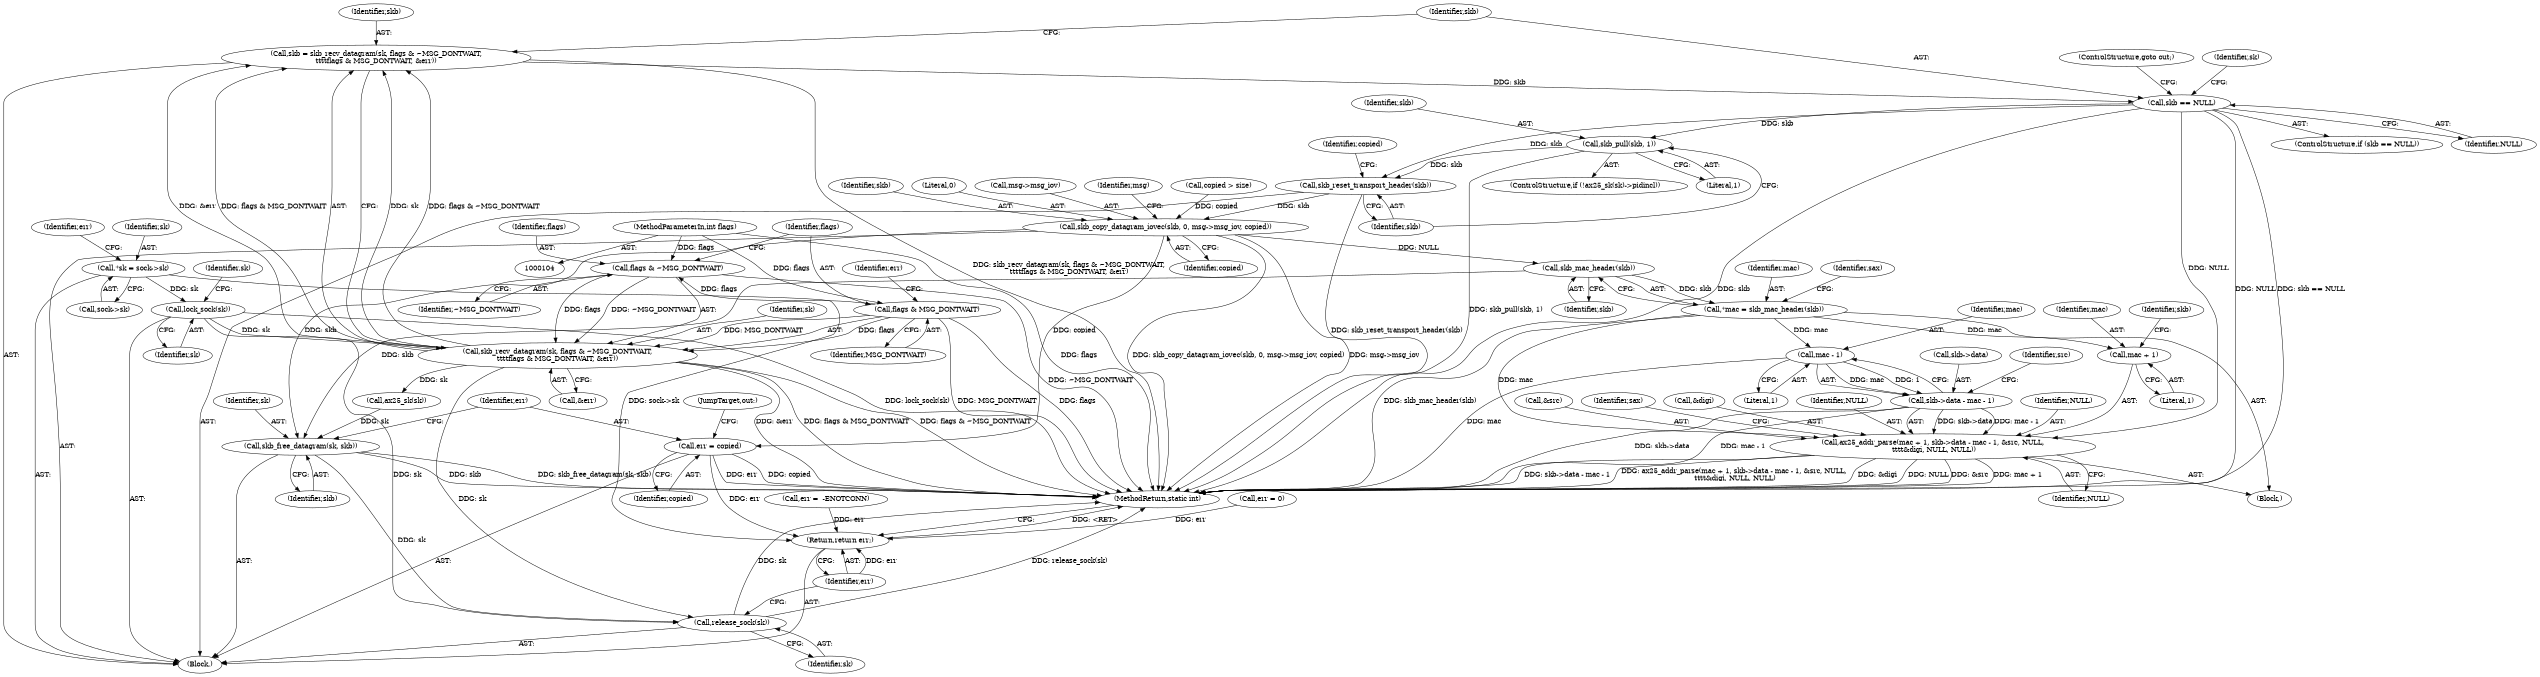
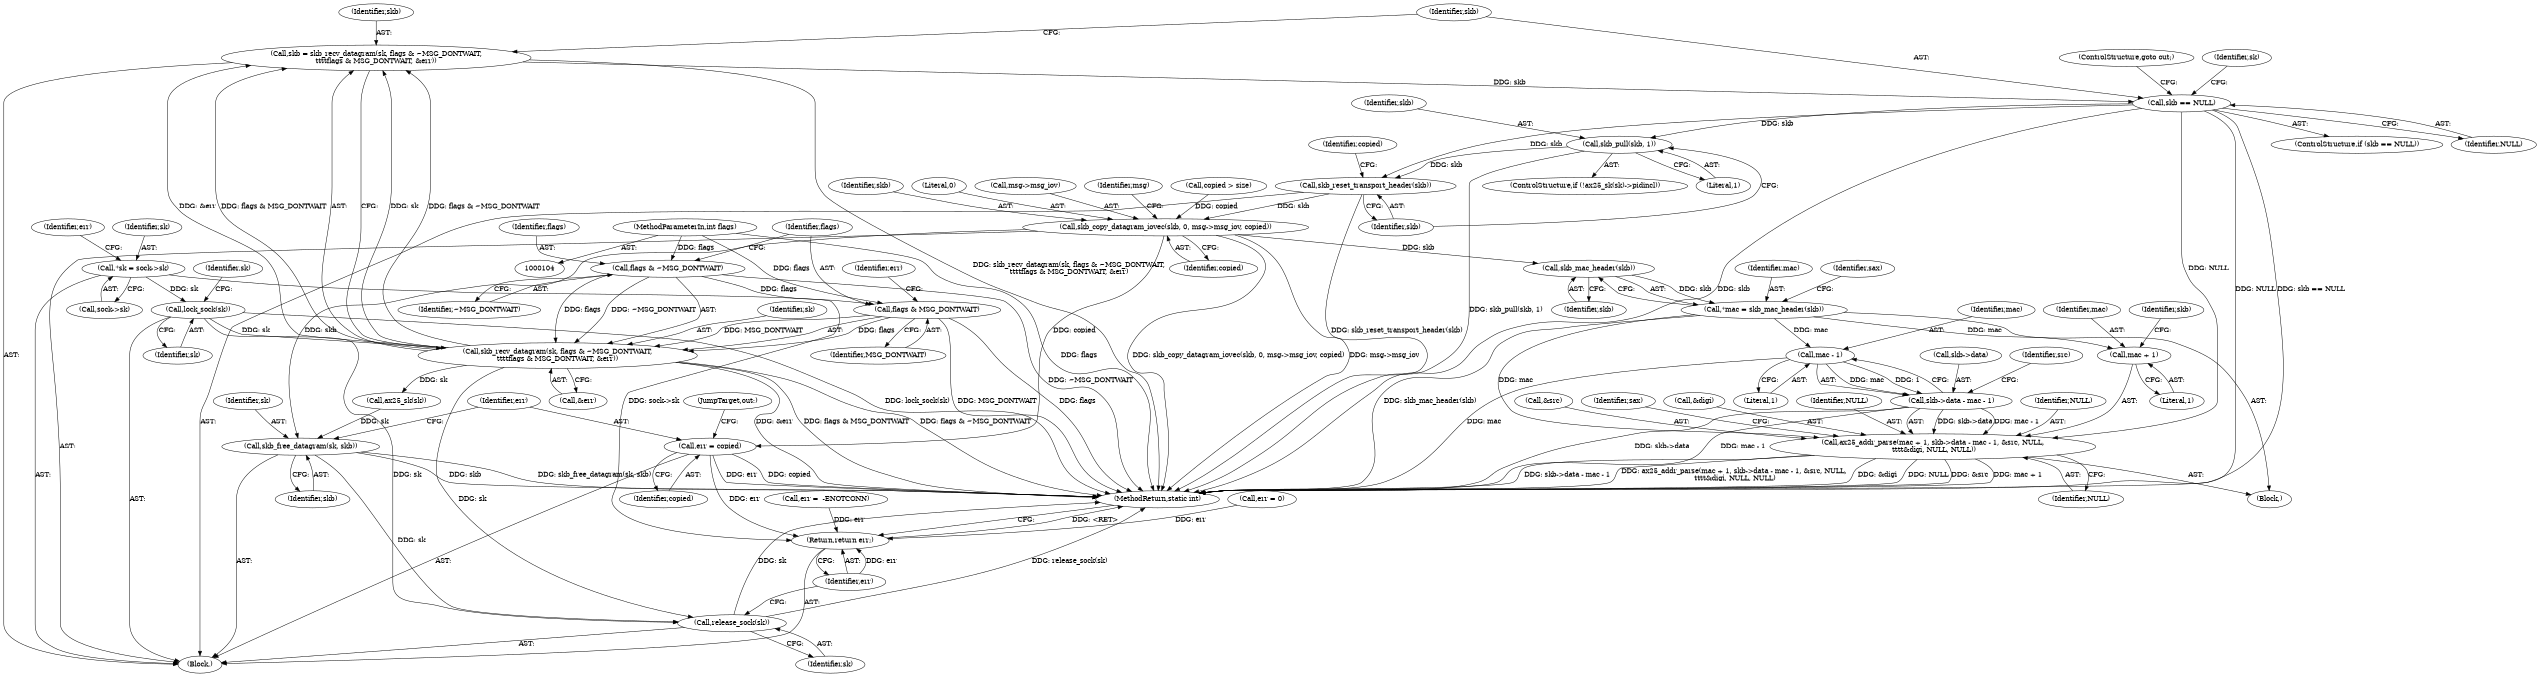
  digraph {
    n1 [label="(Call,skb = skb_recv_datagram(sk, flags & ~MSG_DONTWAIT,\n\t\t\t\tflags & MSG_DONTWAIT, &err))"]
    n2 [label="(Call,skb_recv_datagram(sk, flags & ~MSG_DONTWAIT,\n\t\t\t\tflags & MSG_DONTWAIT, &err))"]
    n3 [label="(Call,skb == NULL)"]
    n4 [label="(MethodReturn,static int)"]
    n5 [label="(Block,)"]
    n6 [label="(Call,release_sock(sk))"]
    n7 [label="(Call,&err)"]
    n8 [label="(Call,ax25_sk(sk))"]
    n9 [label="(Call,skb_pull(skb, 1))"]
    n10 [label="(Call,skb_reset_transport_header(skb))"]
    n11 [label="(Call,ax25_addr_parse(mac + 1, skb->data - mac - 1, &src, NULL,\n \t\t\t\t&digi, NULL, NULL))"]
    n12 [label="(ControlStructure,if (skb == NULL))"]
    n13 [label="(Identifier,NULL)"]
    n14 [label="(Return,return err;)"]
    n15 [label="(Identifier,sk)"]
    n16 [label="(Call,skb_free_datagram(sk, skb))"]
    n17 [label="(Call,lock_sock(sk))"]
    n18 [label="(Identifier,sk)"]
    n19 [label="(Call,*sk = sock->sk)"]
    n20 [label="(Call,sock->sk)"]
    n21 [label="(Call,flags & ~MSG_DONTWAIT)"]
    n22 [label="(Call,flags & MSG_DONTWAIT)"]
    n23 [label="(Identifier,~MSG_DONTWAIT)"]
    n24 [label="(Identifier,MSG_DONTWAIT)"]
    n25 [label="(MethodParameterIn,int flags)"]
    1000104
    n27 [label="(ControlStructure,if (!ax25_sk(sk)->pidincl))"]
    n28 [label="(Literal,1)"]
    n29 [label="(Call,skb_copy_datagram_iovec(skb, 0, msg->msg_iov, copied))"]
    n30 [label="(Identifier,skb)"]
    n31 [label="(Block,)"]
    n32 [label="(Identifier,NULL)"]
    n33 [label="(Call,skb_mac_header(skb))"]
    n34 [label="(Call,err = copied)"]
    n35 [label="(Identifier,copied)"]
    n36 [label="(Call,*mac = skb_mac_header(skb))"]
    n37 [label="(Identifier,skb)"]
    n38 [label="(Identifier,skb)"]
    n39 [label="(Identifier,copied)"]
    n40 [label="(Call,mac + 1)"]
    n41 [label="(Call,mac - 1)"]
    n42 [label="(Literal,1)"]
    n43 [label="(Call,skb->data - mac - 1)"]
    n44 [label="(Literal,1)"]
    n45 [label="(Identifier,err)"]
    n46 [label="(Call,err = 0)"]
    n47 [label="(Call,&src)"]
    n48 [label="(Identifier,err)"]
    n49 [label="(Identifier,flags)"]
    n50 [label="(Identifier,sk)"]
    n51 [label="(Identifier,skb)"]
    n52 [label="(Identifier,sax)"]
    n53 [label="(Identifier,sk)"]
    n54 [label="(JumpTarget,out:)"]
    n55 [label="(Identifier,sk)"]
    n56 [label="(Identifier,skb)"]
    n57 [label="(Identifier,mac)"]
    n58 [label="(Call,msg->msg_iov)"]
    n59 [label="(Call,copied > size)"]
    n60 [label="(Identifier,skb)"]
    n61 [label="(Identifier,sax)"]
    n62 [label="(Identifier,err)"]
    n63 [label="(Call,skb->data)"]
    n64 [label="(ControlStructure,goto out;)"]
    n65 [label="(Identifier,skb)"]
    n66 [label="(Literal,0)"]
    n67 [label="(Identifier,flags)"]
    n68 [label="(Identifier,sk)"]
    n69 [label="(Identifier,msg)"]
    n70 [label="(Call,err =  -ENOTCONN)"]
    n71 [label="(Identifier,sk)"]
    n72 [label="(Call,&digi)"]
    n73 [label="(Identifier,mac)"]
    n74 [label="(Identifier,err)"]
    n75 [label="(Identifier,copied)"]
    n76 [label="(Identifier,mac)"]
    n77 [label="(Identifier,NULL)"]
    n78 [label="(Identifier,NULL)"]
    n79 [label="(Identifier,src)"]
    n80 [label="(Identifier,skb)"]
    n1 -> n2 [label="CFG: "]
    n1 -> n3 [label="DDG: skb"]
    n1 -> n4 [label="DDG: skb_recv_datagram(sk, flags & ~MSG_DONTWAIT,\n\t\t\t\tflags & MSG_DONTWAIT, &err)"]
    n1 -> n5 [label="AST: "]
    n2 -> n1 [label="AST: "]
    n2 -> n1 [label="DDG: sk"]
    n2 -> n1 [label="DDG: flags & ~MSG_DONTWAIT"]
    n2 -> n1 [label="DDG: flags & MSG_DONTWAIT"]
    n2 -> n1 [label="DDG: &err"]
    n2 -> n4 [label="DDG: &err"]
    n2 -> n4 [label="DDG: flags & MSG_DONTWAIT"]
    n2 -> n4 [label="DDG: flags & ~MSG_DONTWAIT"]
    n2 -> n6 [label="DDG: sk"]
    n2 -> n7 [label="CFG: "]
    n2 -> n8 [label="DDG: sk"]
    n3 -> n4 [label="DDG: skb"]
    n3 -> n4 [label="DDG: NULL"]
    n3 -> n4 [label="DDG: skb == NULL"]
    n3 -> n9 [label="DDG: skb"]
    n3 -> n10 [label="DDG: skb"]
    n3 -> n11 [label="DDG: NULL"]
    n3 -> n12 [label="AST: "]
    n3 -> n13 [label="CFG: "]
    n4 -> n14 [label="CFG: "]
    n6 -> n4 [label="DDG: release_sock(sk)"]
    n6 -> n4 [label="DDG: sk"]
    n6 -> n5 [label="AST: "]
    n6 -> n15 [label="CFG: "]
    n7 -> n2 [label="AST: "]
    n8 -> n16 [label="DDG: sk"]
    n9 -> n4 [label="DDG: skb_pull(skb, 1)"]
    n9 -> n10 [label="DDG: skb"]
    n9 -> n27 [label="AST: "]
    n9 -> n28 [label="CFG: "]
    n10 -> n4 [label="DDG: skb_reset_transport_header(skb)"]
    n10 -> n5 [label="AST: "]
    n10 -> n29 [label="DDG: skb"]
    n10 -> n30 [label="CFG: "]
    n11 -> n4 [label="DDG: skb->data - mac - 1"]
    n11 -> n4 [label="DDG: ax25_addr_parse(mac + 1, skb->data - mac - 1, &src, NULL,\n \t\t\t\t&digi, NULL, NULL)"]
    n11 -> n4 [label="DDG: &digi"]
    n11 -> n4 [label="DDG: NULL"]
    n11 -> n4 [label="DDG: &src"]
    n11 -> n4 [label="DDG: mac + 1"]
    n11 -> n31 [label="AST: "]
    n11 -> n32 [label="CFG: "]
    n13 -> n3 [label="AST: "]
    n14 -> n4 [label="DDG: <RET>"]
    n14 -> n5 [label="AST: "]
    n14 -> n45 [label="CFG: "]
    n15 -> n6 [label="AST: "]
    n16 -> n4 [label="DDG: skb"]
    n16 -> n4 [label="DDG: skb_free_datagram(sk, skb)"]
    n16 -> n5 [label="AST: "]
    n16 -> n6 [label="DDG: sk"]
    n16 -> n38 [label="CFG: "]
    n17 -> n2 [label="DDG: sk"]
    n17 -> n4 [label="DDG: lock_sock(sk)"]
    n17 -> n5 [label="AST: "]
    n17 -> n6 [label="DDG: sk"]
    n17 -> n18 [label="CFG: "]
    n18 -> n17 [label="AST: "]
    n19 -> n5 [label="AST: "]
    n19 -> n14 [label="DDG: sock->sk"]
    n19 -> n17 [label="DDG: sk"]
    n19 -> n20 [label="CFG: "]
    n20 -> n19 [label="AST: "]
    n21 -> n2 [label="AST: "]
    n21 -> n2 [label="DDG: flags"]
    n21 -> n2 [label="DDG: ~MSG_DONTWAIT"]
    n21 -> n4 [label="DDG: ~MSG_DONTWAIT"]
-   n22 -> n21 [label="DDG: flags"]
+   n21 -> n22 [label="DDG: flags"]
    n21 -> n23 [label="CFG: "]
    n22 -> n2 [label="AST: "]
    n22 -> n2 [label="DDG: flags"]
    n22 -> n2 [label="DDG: MSG_DONTWAIT"]
    n22 -> n4 [label="DDG: flags"]
    n22 -> n4 [label="DDG: MSG_DONTWAIT"]
    n22 -> n24 [label="CFG: "]
    n23 -> n21 [label="AST: "]
    n24 -> n22 [label="AST: "]
    n25 -> n4 [label="DDG: flags"]
    n25 -> n21 [label="DDG: flags"]
    n25 -> n22 [label="DDG: flags"]
    n25 -> 1000104 [label="AST: "]
    n28 -> n9 [label="AST: "]
    n29 -> n4 [label="DDG: skb_copy_datagram_iovec(skb, 0, msg->msg_iov, copied)"]
    n29 -> n4 [label="DDG: msg->msg_iov"]
    n29 -> n5 [label="AST: "]
    n29 -> n16 [label="DDG: skb"]
-   n29 -> n33 [label="DDG: NULL"]
+   n29 -> n33 [label="DDG: skb"]
    n29 -> n34 [label="DDG: copied"]
    n29 -> n35 [label="CFG: "]
    n30 -> n9 [label="CFG: "]
    n30 -> n10 [label="AST: "]
    n32 -> n11 [label="AST: "]
-   n33 -> n16 [label="DDG: skb"]
    n33 -> n36 [label="AST: "]
    n33 -> n36 [label="DDG: skb"]
    n33 -> n37 [label="CFG: "]
    n34 -> n4 [label="DDG: err"]
    n34 -> n4 [label="DDG: copied"]
    n34 -> n5 [label="AST: "]
    n34 -> n14 [label="DDG: err"]
    n34 -> n39 [label="CFG: "]
    n35 -> n29 [label="AST: "]
    n36 -> n4 [label="DDG: skb_mac_header(skb)"]
    n36 -> n11 [label="DDG: mac"]
    n36 -> n31 [label="AST: "]
    n36 -> n33 [label="CFG: "]
    n36 -> n40 [label="DDG: mac"]
    n36 -> n41 [label="DDG: mac"]
    n37 -> n33 [label="AST: "]
    n38 -> n16 [label="AST: "]
    n39 -> n34 [label="AST: "]
    n40 -> n11 [label="AST: "]
    n40 -> n42 [label="CFG: "]
    n41 -> n4 [label="DDG: mac"]
    n41 -> n43 [label="AST: "]
    n41 -> n43 [label="DDG: mac"]
    n41 -> n43 [label="DDG: 1"]
    n41 -> n44 [label="CFG: "]
    n42 -> n40 [label="AST: "]
    n43 -> n4 [label="DDG: skb->data"]
    n43 -> n4 [label="DDG: mac - 1"]
    n43 -> n11 [label="AST: "]
    n43 -> n11 [label="DDG: skb->data"]
    n43 -> n11 [label="DDG: mac - 1"]
    n43 -> n41 [label="CFG: "]
    n44 -> n41 [label="AST: "]
    n45 -> n6 [label="CFG: "]
    n45 -> n14 [label="AST: "]
    n45 -> n14 [label="DDG: err"]
    n46 -> n14 [label="DDG: err"]
    n47 -> n11 [label="AST: "]
    n48 -> n19 [label="CFG: "]
    n49 -> n21 [label="CFG: "]
    n49 -> n22 [label="AST: "]
    n50 -> n2 [label="AST: "]
    n51 -> n9 [label="AST: "]
    n52 -> n36 [label="CFG: "]
    n53 -> n17 [label="CFG: "]
    n54 -> n34 [label="CFG: "]
    n55 -> n3 [label="CFG: "]
    n56 -> n40 [label="CFG: "]
    n57 -> n41 [label="AST: "]
    n58 -> n29 [label="AST: "]
    n59 -> n29 [label="DDG: copied"]
    n60 -> n1 [label="CFG: "]
    n60 -> n3 [label="AST: "]
    n61 -> n11 [label="CFG: "]
    n62 -> n16 [label="CFG: "]
    n62 -> n34 [label="AST: "]
    n63 -> n43 [label="AST: "]
    n64 -> n3 [label="CFG: "]
    n65 -> n29 [label="AST: "]
    n66 -> n29 [label="AST: "]
    n67 -> n21 [label="AST: "]
    n68 -> n16 [label="AST: "]
    n69 -> n29 [label="CFG: "]
    n70 -> n14 [label="DDG: err"]
    n71 -> n19 [label="AST: "]
    n72 -> n11 [label="AST: "]
    n73 -> n40 [label="AST: "]
    n74 -> n22 [label="CFG: "]
    n75 -> n10 [label="CFG: "]
    n76 -> n36 [label="AST: "]
    n77 -> n11 [label="AST: "]
    n78 -> n11 [label="AST: "]
    n79 -> n43 [label="CFG: "]
    n80 -> n1 [label="AST: "]
  }
